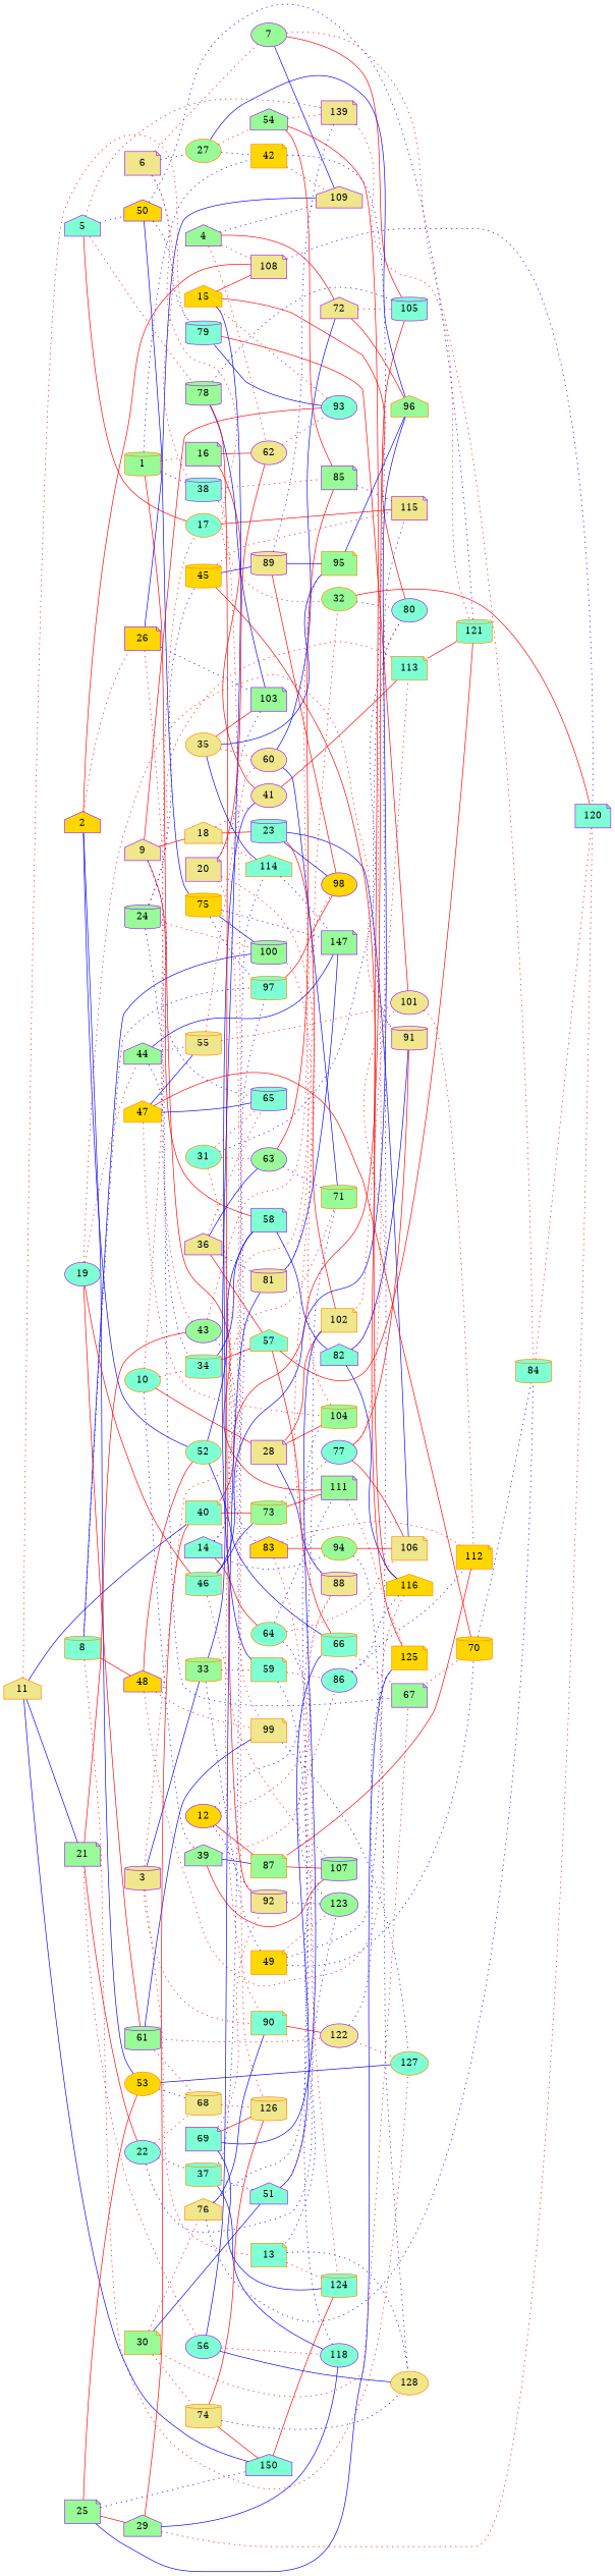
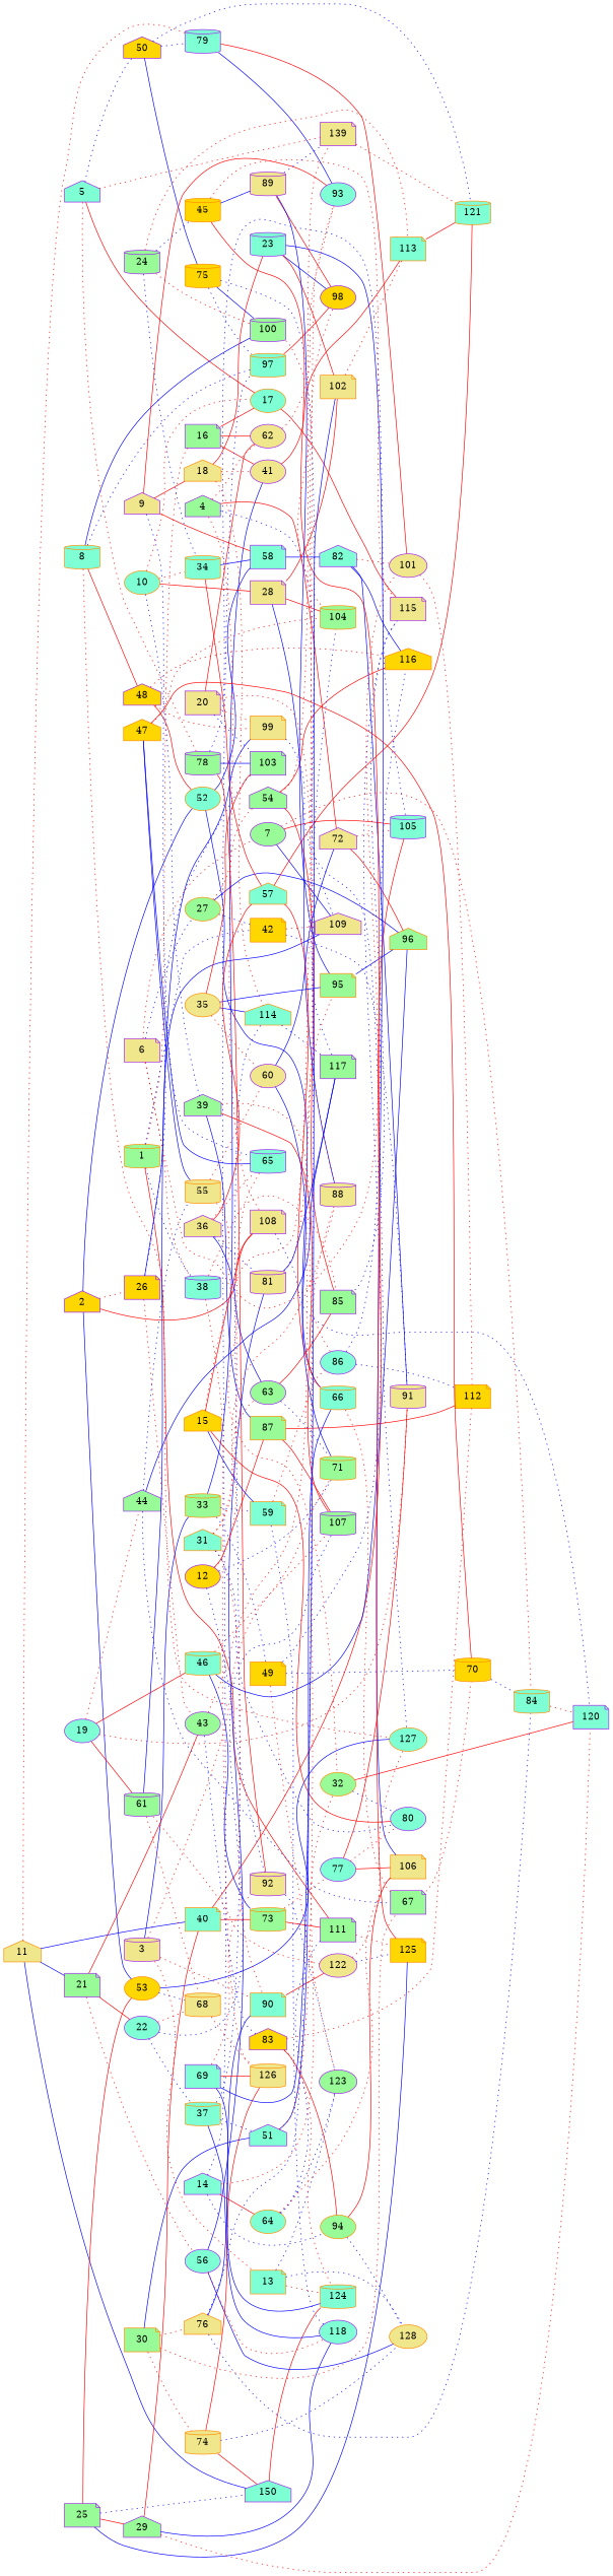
  graph {
    rankdir=LR
    node [color=purple fillcolor=aquamarine shape=cylinder style=filled]
    edge [color=red style=dotted]
    1 [color=darkorange fillcolor=palegreen]
    16 [fillcolor=palegreen shape=note]
    38
    42 [color=darkorange fillcolor=gold shape=note]
    111 [fillcolor=palegreen shape=note]
    62 [fillcolor=khaki shape=ellipse]
    17 [color=darkorange shape=ellipse]
    41 [fillcolor=khaki shape=ellipse]
    85 [fillcolor=palegreen shape=note]
    126 [color=darkorange fillcolor=khaki]
    109 [fillcolor=khaki shape=house]
    91 [fillcolor=khaki]
    125 [color=darkorange fillcolor=gold shape=note]
    2 [fillcolor=gold shape=house]
    26 [fillcolor=gold shape=note]
    52 [color=darkorange shape=ellipse]
    53 [color=darkorange fillcolor=gold shape=ellipse]
    108 [fillcolor=khaki shape=note]
    103 [fillcolor=palegreen shape=note]
    43 [fillcolor=palegreen shape=ellipse]
    58 [shape=note]
    66 [color=darkorange]
    127 [color=darkorange shape=ellipse]
    68 [color=darkorange fillcolor=khaki]
    120 [shape=note]
    3 [fillcolor=khaki]
    13 [color=darkorange shape=note]
    33 [color=darkorange fillcolor=palegreen]
    71 [color=darkorange fillcolor=palegreen]
    90 [color=darkorange shape=note]
    123 [fillcolor=palegreen shape=ellipse]
    124 [color=darkorange]
    128 [color=darkorange fillcolor=khaki shape=ellipse]
    59 [color=darkorange shape=note]
    49 [color=darkorange fillcolor=gold shape=note]
    122 [fillcolor=khaki shape=ellipse]
    4 [fillcolor=palegreen shape=house]
    72 [fillcolor=khaki shape=house]
    93 [shape=ellipse]
    105
    96 [color=darkorange fillcolor=palegreen shape=house]
    5 [shape=house]
    50 [fillcolor=gold shape=house]
    78 [fillcolor=palegreen]
    n45 [fillcolor=khaki label=139 shape=note]
    115 [fillcolor=khaki shape=note]
    79
    75 [color=darkorange fillcolor=gold]
    121 [color=darkorange]
    92 [fillcolor=khaki]
    6 [fillcolor=khaki shape=note]
    7 [fillcolor=palegreen shape=ellipse]
    27 [color=darkorange fillcolor=palegreen shape=ellipse]
    32 [color=darkorange fillcolor=palegreen shape=ellipse]
    84 [color=darkorange]
    54 [fillcolor=palegreen shape=house]
    80 [shape=ellipse]
    8 [color=darkorange]
    48 [fillcolor=gold shape=house]
    97 [color=darkorange]
    100 [fillcolor=palegreen]
    99 [color=darkorange fillcolor=khaki shape=note]
    116 [color=darkorange fillcolor=gold shape=house]
    98 [fillcolor=gold shape=ellipse]
    104 [color=darkorange fillcolor=palegreen]
    9 [fillcolor=khaki shape=house]
    18 [color=darkorange fillcolor=khaki shape=house]
    65
    23
    114 [color=darkorange shape=house]
    82 [shape=house]
    10 [color=darkorange shape=ellipse]
    28 [fillcolor=khaki shape=note]
    34 [color=darkorange]
    39 [fillcolor=palegreen shape=house]
    88 [fillcolor=khaki]
    102 [color=darkorange fillcolor=khaki shape=note]
    57 [color=darkorange shape=house]
    87 [color=darkorange fillcolor=palegreen shape=note]
    107 [fillcolor=palegreen]
    86 [shape=ellipse]
    11 [color=darkorange fillcolor=khaki shape=house]
    21 [fillcolor=palegreen shape=note]
    40 [color=darkorange shape=note]
    n85 [label=150 shape=house]
    22 [shape=ellipse]
    56 [shape=ellipse]
    73 [color=darkorange fillcolor=palegreen]
    101 [fillcolor=khaki shape=ellipse]
    12 [fillcolor=gold shape=ellipse]
    112 [color=darkorange fillcolor=gold shape=note]
    14 [shape=house]
    64 [color=darkorange shape=ellipse]
    94 [color=darkorange fillcolor=palegreen shape=ellipse]
    106 [color=darkorange fillcolor=khaki shape=note]
    15 [color=darkorange fillcolor=gold shape=house]
    118 [shape=ellipse]
    113 [color=darkorange shape=note]
-   117 [fillcolor=palegreen shape=note label=147]
+   117 [fillcolor=palegreen shape=note]
    19 [shape=ellipse]
    44 [fillcolor=palegreen shape=house]
    46 [color=darkorange]
    61 [fillcolor=palegreen]
    67 [fillcolor=palegreen shape=note]
    55 [color=darkorange fillcolor=khaki]
    20 [fillcolor=khaki shape=note]
    37 [color=darkorange]
    95 [color=darkorange fillcolor=palegreen shape=note]
    83 [fillcolor=gold shape=house]
    81 [fillcolor=khaki]
    51 [shape=house]
    24 [fillcolor=palegreen]
    45 [color=darkorange fillcolor=gold]
    89 [fillcolor=khaki]
    25 [fillcolor=palegreen shape=note]
    29 [fillcolor=palegreen shape=house]
    30 [color=darkorange fillcolor=palegreen shape=note]
    74 [color=darkorange fillcolor=khaki]
    76 [color=darkorange fillcolor=khaki shape=house]
    70 [color=darkorange fillcolor=gold]
-   31 [color=darkorange shape=ellipse]
+   31 [color=darkorange shape=house]
    63 [fillcolor=palegreen shape=ellipse]
    35 [color=darkorange fillcolor=khaki shape=ellipse]
    60 [fillcolor=khaki shape=ellipse]
    36 [fillcolor=khaki shape=house]
    77 [shape=ellipse]
    47 [color=darkorange fillcolor=gold shape=house]
    69 [shape=note]
    1 -- 16
    1 -- 38 [color=blue]
    1 -- 42 [color=blue]
    1 -- 111 [style=solid]
    16 -- 62 [style=solid]
+   16 -- 17 [style=solid]
    16 -- 41 [style=solid]
    38 -- 85
    38 -- 126
    42 -- 109
    42 -- 91 [color=blue]
    111 -- 125
    62 -- 93
    17 -- 115 [style=solid]
    41 -- 113 [style=solid]
    85 -- 115 [color=blue]
    2 -- 26
    2 -- 52 [color=blue style=solid]
    2 -- 53 [color=blue style=solid]
    2 -- 108 [style=solid]
    26 -- 109 [color=blue style=solid]
    26 -- 103 [color=blue]
    26 -- 43
    52 -- 58 [color=blue style=solid]
    52 -- 66 [color=blue style=solid]
    53 -- 127 [color=blue style=solid]
    53 -- 68 [color=blue]
    108 -- 120 [color=blue]
    43 -- 95
    43 -- 83 [color=blue]
    58 -- 82 [color=blue style=solid]
    66 -- 67
    68 -- 126
    3 -- 13
    3 -- 33 [color=blue style=solid]
    3 -- 71
    3 -- 90
    13 -- 123 [color=blue]
    13 -- 124
    13 -- 128 [color=blue]
    33 -- 41 [color=blue style=solid]
    33 -- 59 [color=blue]
    33 -- 49 [color=blue]
    90 -- 122 [style=solid]
    59 -- 86
    59 -- 118 [color=blue]
    49 -- 123
    49 -- 115 [color=blue]
    49 -- 70 [color=blue]
    122 -- 125 [color=blue]
    122 -- 127
    4 -- 62
    4 -- 109 [color=blue]
    4 -- 108
    4 -- 72 [style=solid]
    72 -- 105
    72 -- 96 [style=solid]
    5 -- 17 [style=solid]
    5 -- 50 [color=blue]
    5 -- 78
    5 -- n45
    50 -- 79 [color=blue]
    50 -- 75 [color=blue style=solid]
    50 -- 121 [color=blue]
    78 -- 103 [color=blue style=solid]
    78 -- 105 [color=blue]
    78 -- 92 [style=solid]
    n45 -- 121
    79 -- 93 [color=blue style=solid]
    79 -- 101 [style=solid]
    75 -- 97 [color=blue]
    75 -- 100 [color=blue style=solid]
    75 -- 117 [color=blue]
    92 -- 123 [color=blue]
    6 -- 38
    6 -- 7
    6 -- 27 [color=blue]
    6 -- 32
    7 -- 109 [color=blue style=solid]
    7 -- 105 [style=solid]
    7 -- 84
    27 -- 42 [color=blue]
    27 -- 96 [color=blue style=solid]
    27 -- 54
    32 -- 120 [style=solid]
    32 -- 80 [color=blue]
    84 -- 120
    54 -- 85 [style=solid]
    54 -- n45
    54 -- 116 [style=solid]
    8 -- 127
    8 -- 48 [style=solid]
    8 -- 97 [color=blue]
    8 -- 100 [color=blue style=solid]
    48 -- 52 [style=solid]
    48 -- 99
    48 -- 116
    97 -- 98 [style=solid]
    100 -- 104
    99 -- 127 [color=blue]
    9 -- 58 [style=solid]
    9 -- 93 [style=solid]
    9 -- 18 [style=solid]
    9 -- 65 [color=blue]
    18 -- 41
    18 -- 23 [style=solid]
    18 -- 114
    23 -- 98 [color=blue style=solid]
    23 -- 102 [style=solid]
    23 -- 106 [color=blue style=solid]
    114 -- 117 [color=blue]
    82 -- 91 [color=blue style=solid]
    82 -- 116 [color=blue style=solid]
    82 -- 101
    10 -- 17
    10 -- 28 [style=solid]
    10 -- 34
    10 -- 39 [color=blue]
    28 -- 104 [style=solid]
    28 -- 88 [color=blue style=solid]
    28 -- 102 [style=solid]
    34 -- 58 [color=blue style=solid]
    34 -- 57 [style=solid]
    39 -- 87 [color=blue style=solid]
    39 -- 107 [style=solid]
    39 -- 86
    102 -- 113
    57 -- 66 [style=solid]
    57 -- 121 [style=solid]
    87 -- 107 [style=solid]
    87 -- 112 [style=solid]
    86 -- 116 [color=blue]
    86 -- 112 [color=blue]
    11 -- 79
    11 -- 21 [color=blue style=solid]
    11 -- 40 [color=blue style=solid]
    11 -- n85 [color=blue style=solid]
    21 -- 43 [style=solid]
    21 -- 22 [style=solid]
    21 -- 56
    40 -- 105 [style=solid]
    40 -- 73 [style=solid]
    n85 -- 124 [style=solid]
    22 -- 68
    22 -- 107 [color=blue]
    22 -- 37 [color=blue]
    56 -- 128 [color=blue style=solid]
    56 -- 118
    56 -- 81 [color=blue style=solid]
    73 -- 111 [style=solid]
    73 -- 77
    101 -- 112
    12 -- 71 [color=blue]
    12 -- 92 [color=blue]
    12 -- 88
    12 -- 87 [style=solid]
    14 -- 32
    14 -- 97 [color=blue]
    14 -- 64 [style=solid]
    14 -- 94 [color=blue]
    64 -- 111 [color=blue]
    64 -- 123 [color=blue]
    64 -- 106
    94 -- 128 [color=blue]
    94 -- 106 [style=solid]
    15 -- 108 [style=solid]
    15 -- 59 [color=blue style=solid]
    15 -- 93
    15 -- 80 [style=solid]
    113 -- 121 [style=solid]
    19 -- 91
    19 -- 44
    19 -- 46 [style=solid]
    19 -- 61 [style=solid]
    44 -- 117 [color=blue style=solid]
    44 -- 67 [color=blue]
    44 -- 55 [color=blue]
    46 -- 96 [color=blue style=solid]
    46 -- 107
    46 -- 73 [color=blue style=solid]
    61 -- 68
    61 -- 122
    61 -- 99 [color=blue style=solid]
    67 -- 70
    55 -- 101
    55 -- 60
    20 -- 62 [style=solid]
    20 -- 103 [color=blue]
    20 -- 99
    20 -- 88
    37 -- 114 [color=blue]
    37 -- 118 [color=blue style=solid]
    37 -- 51 [color=blue]
    95 -- 96 [color=blue style=solid]
    83 -- 124
    83 -- 112
    83 -- 94 [style=solid]
    81 -- 98
    81 -- 117 [color=blue style=solid]
    51 -- 66 [color=blue style=solid]
    51 -- 88
    24 -- 100
    24 -- 34 [color=blue]
    24 -- 113
    24 -- 45 [color=blue]
    45 -- 125 [style=solid]
    45 -- 115
    45 -- 89 [color=blue style=solid]
    89 -- n45 [color=blue]
    89 -- 98 [style=solid]
    89 -- 95 [color=blue style=solid]
    25 -- 125 [color=blue style=solid]
    25 -- 53 [style=solid]
    25 -- n85 [color=blue]
    25 -- 29 [style=solid]
    29 -- 120
    29 -- 40 [style=solid]
    29 -- 118 [color=blue style=solid]
    30 -- 67
    30 -- 51 [color=blue style=solid]
    30 -- 74
    30 -- 76
    74 -- 126 [style=solid]
    74 -- 128 [color=blue]
    74 -- n85 [style=solid]
    76 -- 90 [color=blue style=solid]
    76 -- 84 [color=blue]
    76 -- 104 [color=blue]
    70 -- 84 [color=blue]
    31 -- 90
    31 -- 80 [color=blue]
    31 -- 65
    31 -- 63
    63 -- 85 [style=solid]
    63 -- 71 [color=blue]
    35 -- 103 [style=solid]
    35 -- 114 [color=blue style=solid]
    35 -- 95 [color=blue style=solid]
    35 -- 60
    60 -- 71 [color=blue style=solid]
    60 -- 72 [color=blue style=solid]
    36 -- 65
    36 -- 57 [style=solid]
    36 -- 81 [color=blue]
    36 -- 63 [color=blue style=solid]
    77 -- 91 [style=solid]
    77 -- 80
    77 -- 106 [style=solid]
    47 -- 104
    47 -- 65 [color=blue style=solid]
    47 -- 55 [color=blue style=solid]
    47 -- 70 [style=solid]
    69 -- 126 [style=solid]
    69 -- 124 [color=blue style=solid]
    69 -- 92
    69 -- 102 [color=blue style=solid]
  }
